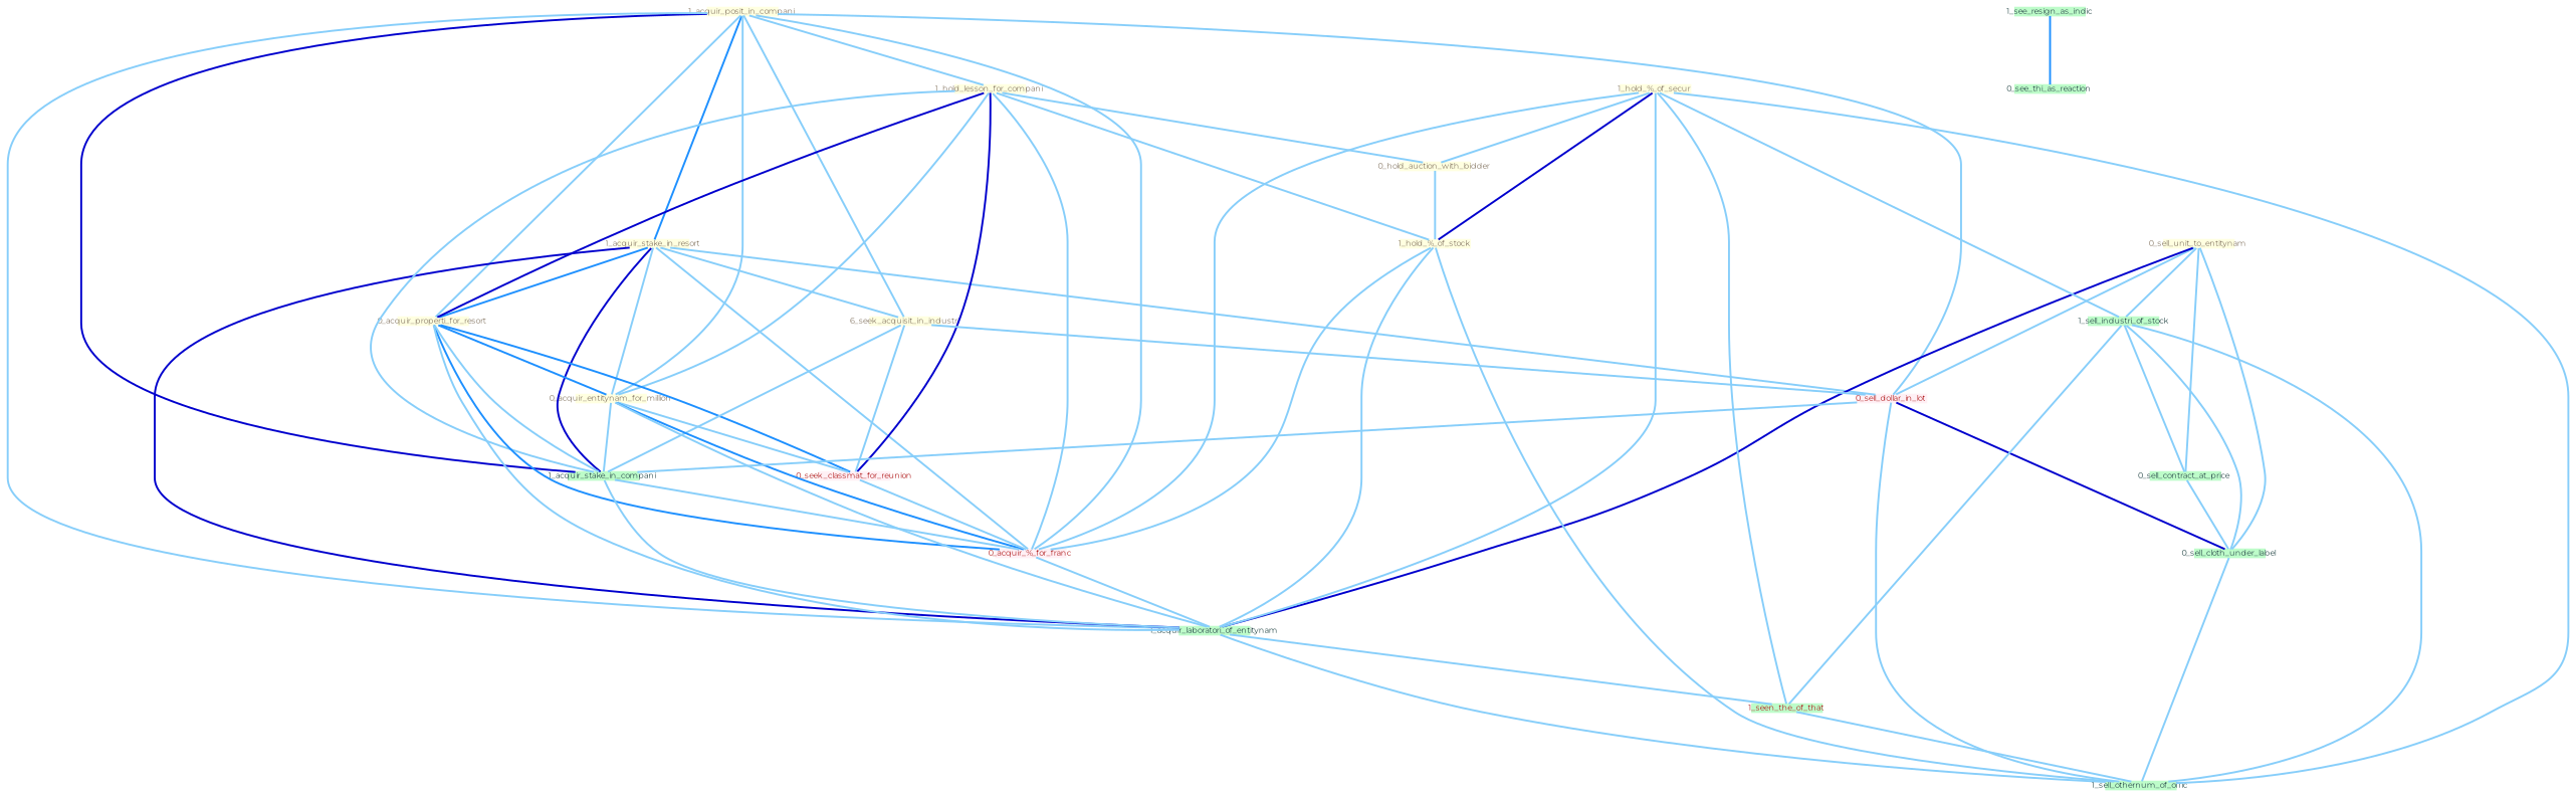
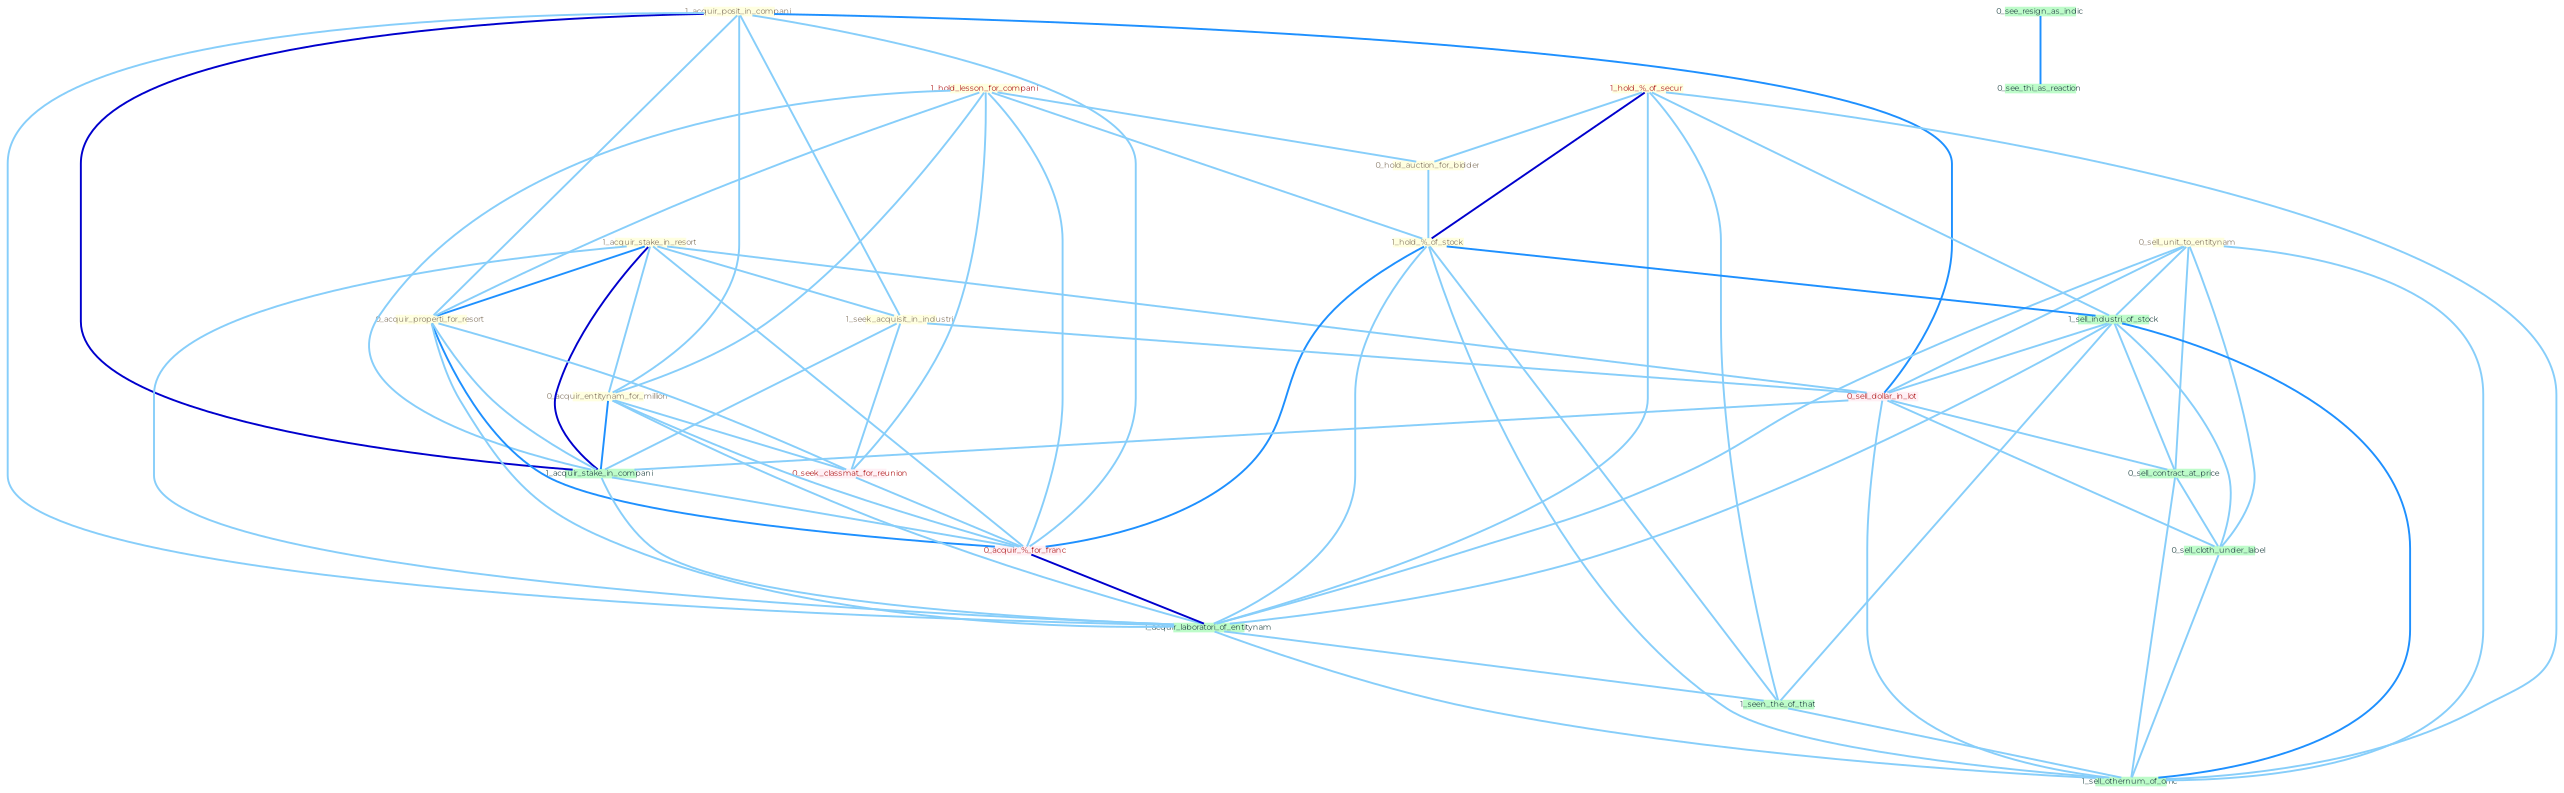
  graph {
    fontname=Montserrat
    node [color="#ffffe0" fixedsize=true fontcolor="#8b7d6b" fontname=Montserrat fontsize=4 shape=polygon style=filled]
    edge [color="#87cefa" fontname=Montserrat w=1]
    "1_acquir_posit_in_compani " [height=.06 width=.5]
    "1_acquir_stake_in_resort " [height=.06 width=.5]
-   "1_hold_lesson_for_compani " [height=.06 width=.5]
+   "1_hold_lesson_for_compani " [fontcolor="#b22222" height=.06 width=.5]
    "0_sell_unit_to_entitynam " [height=.06 width=.5]
-   "1_hold_%_of_secur " [height=.06 width=.5]
-   "0_hold_auction_with_bidder " [height=.06 width=.5]
+   "1_hold_%_of_secur " [fontcolor="#b22222" height=.06 width=.5]
+   "0_hold_auction_with_bidder " [height=.06 width=.5 label="0_hold_auction_for_bidder"]
    "0_acquir_properti_for_resort " [height=.06 width=.5]
    "1_hold_%_of_stock " [height=.06 width=.5]
-   "1_seek_acquisit_in_industri " [height=.06 width=.5 label="6_seek_acquisit_in_industri"]
+   "1_seek_acquisit_in_industri " [height=.06 width=.5]
    "0_acquir_entitynam_for_million " [height=.06 width=.5]
    "0_seek_classmat_for_reunion " [color="#fff0f5" fontcolor="#b22222" height=.06 width=.5]
    "0_sell_dollar_in_lot " [color="#fff0f5" fontcolor="#b22222" height=.06 width=.5]
    "0_acquir_%_for_franc " [color="#fff0f5" fontcolor="#b22222" height=.06 width=.5]
    "1_acquir_stake_in_compani " [color="#BDFCC9" fontcolor="#2f4f4f" height=.06 width=.5]
    "1_acquir_laboratori_of_entitynam " [color="#BDFCC9" fontcolor="#2f4f4f" height=.06 width=.5]
    n16 [color="#BDFCC9" fontcolor="#2f4f4f" height=.06 label="1_sell_industri_of_stock" width=.5]
    "0_sell_contract_at_price " [color="#BDFCC9" fontcolor="#2f4f4f" height=.06 width=.5]
    "0_sell_cloth_under_label " [color="#BDFCC9" fontcolor="#2f4f4f" height=.06 width=.5]
    "1_sell_othernum_of_offic " [color="#BDFCC9" fontcolor="#2f4f4f" height=.06 width=.5]
-   "1_seen_the_of_that " [color="#BDFCC9" fontcolor="#b22222" height=.06 width=.5]
-   "0_see_resign_as_indic " [color="#BDFCC9" fontcolor="#2f4f4f" height=.06 width=.5 label="1_see_resign_as_indic"]
+   "1_seen_the_of_that " [color="#BDFCC9" fontcolor="#2f4f4f" height=.06 width=.5]
+   "0_see_resign_as_indic " [color="#BDFCC9" fontcolor="#2f4f4f" height=.06 width=.5]
    "0_see_thi_as_reaction " [color="#BDFCC9" fontcolor="#2f4f4f" height=.06 width=.5]
    subgraph sub_1 {
      "1_acquir_posit_in_compani "
      "1_acquir_stake_in_resort "
      "1_hold_lesson_for_compani "
      "0_sell_unit_to_entitynam "
      "1_hold_%_of_secur "
      "0_hold_auction_with_bidder "
      "0_acquir_properti_for_resort "
      "1_hold_%_of_stock "
      "1_seek_acquisit_in_industri "
      "0_acquir_entitynam_for_million "
    }
    subgraph sub_2 {
      "0_seek_classmat_for_reunion "
      "0_sell_dollar_in_lot "
      "0_acquir_%_for_franc "
    }
-   "1_acquir_posit_in_compani " -- "1_acquir_stake_in_resort " [color="#1e90ff" w=2]
-   "1_acquir_posit_in_compani " -- "1_hold_lesson_for_compani "
    "1_acquir_posit_in_compani " -- "0_acquir_properti_for_resort "
    "1_acquir_posit_in_compani " -- "1_seek_acquisit_in_industri "
    "1_acquir_posit_in_compani " -- "0_acquir_entitynam_for_million "
-   "1_acquir_posit_in_compani " -- "0_sell_dollar_in_lot "
+   "1_acquir_posit_in_compani " -- "0_sell_dollar_in_lot " [color="#1e90ff"]
    "1_acquir_posit_in_compani " -- "0_acquir_%_for_franc "
    "1_acquir_posit_in_compani " -- "1_acquir_stake_in_compani " [color="#0000cd" w=3]
    "1_acquir_posit_in_compani " -- "1_acquir_laboratori_of_entitynam "
    "1_acquir_stake_in_resort " -- "0_acquir_properti_for_resort " [color="#1e90ff" w=2]
    "1_acquir_stake_in_resort " -- "1_seek_acquisit_in_industri "
    "1_acquir_stake_in_resort " -- "0_acquir_entitynam_for_million "
    "1_acquir_stake_in_resort " -- "0_sell_dollar_in_lot "
    "1_acquir_stake_in_resort " -- "0_acquir_%_for_franc "
    "1_acquir_stake_in_resort " -- "1_acquir_stake_in_compani " [color="#0000cd" w=3]
-   "1_acquir_stake_in_resort " -- "1_acquir_laboratori_of_entitynam " [color="#0000cd"]
+   "1_acquir_stake_in_resort " -- "1_acquir_laboratori_of_entitynam "
    "1_hold_lesson_for_compani " -- "0_hold_auction_with_bidder "
-   "1_hold_lesson_for_compani " -- "0_acquir_properti_for_resort " [color="#0000cd"]
+   "1_hold_lesson_for_compani " -- "0_acquir_properti_for_resort "
    "1_hold_lesson_for_compani " -- "1_hold_%_of_stock "
    "1_hold_lesson_for_compani " -- "0_acquir_entitynam_for_million "
-   "1_hold_lesson_for_compani " -- "0_seek_classmat_for_reunion " [color="#0000cd"]
+   "1_hold_lesson_for_compani " -- "0_seek_classmat_for_reunion "
    "1_hold_lesson_for_compani " -- "0_acquir_%_for_franc "
    "1_hold_lesson_for_compani " -- "1_acquir_stake_in_compani "
    "0_sell_unit_to_entitynam " -- "0_sell_dollar_in_lot "
-   "0_sell_unit_to_entitynam " -- "1_acquir_laboratori_of_entitynam " [color="#0000cd"]
+   "0_sell_unit_to_entitynam " -- "1_acquir_laboratori_of_entitynam "
    "0_sell_unit_to_entitynam " -- n16
    "0_sell_unit_to_entitynam " -- "0_sell_contract_at_price "
    "0_sell_unit_to_entitynam " -- "0_sell_cloth_under_label "
+   "0_sell_unit_to_entitynam " -- "1_sell_othernum_of_offic "
    "1_hold_%_of_secur " -- "0_hold_auction_with_bidder "
    "1_hold_%_of_secur " -- "1_hold_%_of_stock " [color="#0000cd" w=3]
-   "1_hold_%_of_secur " -- "0_acquir_%_for_franc "
    "1_hold_%_of_secur " -- "1_acquir_laboratori_of_entitynam "
    "1_hold_%_of_secur " -- n16
    "1_hold_%_of_secur " -- "1_sell_othernum_of_offic "
    "1_hold_%_of_secur " -- "1_seen_the_of_that "
    "0_hold_auction_with_bidder " -- "1_hold_%_of_stock "
-   "0_acquir_properti_for_resort " -- "0_acquir_entitynam_for_million " [color="#1e90ff" w=2]
-   "0_acquir_properti_for_resort " -- "0_seek_classmat_for_reunion " [color="#1e90ff"]
+   "0_acquir_properti_for_resort " -- "0_seek_classmat_for_reunion "
    "0_acquir_properti_for_resort " -- "0_acquir_%_for_franc " [color="#1e90ff" w=2]
    "0_acquir_properti_for_resort " -- "1_acquir_stake_in_compani "
    "0_acquir_properti_for_resort " -- "1_acquir_laboratori_of_entitynam "
-   "1_hold_%_of_stock " -- "0_acquir_%_for_franc "
+   "1_hold_%_of_stock " -- "0_acquir_%_for_franc " [color="#1e90ff"]
    "1_hold_%_of_stock " -- "1_acquir_laboratori_of_entitynam "
+   "1_hold_%_of_stock " -- n16 [color="#1e90ff" w=2]
    "1_hold_%_of_stock " -- "1_sell_othernum_of_offic "
+   "1_hold_%_of_stock " -- "1_seen_the_of_that "
    "1_seek_acquisit_in_industri " -- "0_seek_classmat_for_reunion "
    "1_seek_acquisit_in_industri " -- "0_sell_dollar_in_lot "
    "1_seek_acquisit_in_industri " -- "1_acquir_stake_in_compani "
    "0_acquir_entitynam_for_million " -- "0_seek_classmat_for_reunion "
-   "0_acquir_entitynam_for_million " -- "0_acquir_%_for_franc " [color="#1e90ff" w=2]
-   "0_acquir_entitynam_for_million " -- "1_acquir_stake_in_compani "
+   "0_acquir_entitynam_for_million " -- "0_acquir_%_for_franc " [w=2]
+   "0_acquir_entitynam_for_million " -- "1_acquir_stake_in_compani " [color="#1e90ff"]
    "0_acquir_entitynam_for_million " -- "1_acquir_laboratori_of_entitynam "
    "0_seek_classmat_for_reunion " -- "0_acquir_%_for_franc "
    "0_sell_dollar_in_lot " -- "1_acquir_stake_in_compani "
-   "0_sell_dollar_in_lot " -- "0_sell_cloth_under_label " [color="#0000cd"]
+   "0_sell_dollar_in_lot " -- "0_sell_contract_at_price "
+   "0_sell_dollar_in_lot " -- "0_sell_cloth_under_label "
    "0_sell_dollar_in_lot " -- "1_sell_othernum_of_offic "
-   "0_acquir_%_for_franc " -- "1_acquir_laboratori_of_entitynam "
+   "0_acquir_%_for_franc " -- "1_acquir_laboratori_of_entitynam " [color="#0000cd"]
    "1_acquir_stake_in_compani " -- "0_acquir_%_for_franc "
    "1_acquir_stake_in_compani " -- "1_acquir_laboratori_of_entitynam "
    "1_acquir_laboratori_of_entitynam " -- "1_sell_othernum_of_offic "
    "1_acquir_laboratori_of_entitynam " -- "1_seen_the_of_that "
+   n16 -- "0_sell_dollar_in_lot "
+   n16 -- "1_acquir_laboratori_of_entitynam "
    n16 -- "0_sell_contract_at_price "
    n16 -- "0_sell_cloth_under_label "
-   n16 -- "1_sell_othernum_of_offic " [w=2]
+   n16 -- "1_sell_othernum_of_offic " [color="#1e90ff" w=2]
    n16 -- "1_seen_the_of_that "
    "0_sell_contract_at_price " -- "0_sell_cloth_under_label "
+   "0_sell_contract_at_price " -- "1_sell_othernum_of_offic "
    "0_sell_cloth_under_label " -- "1_sell_othernum_of_offic "
    "1_seen_the_of_that " -- "1_sell_othernum_of_offic "
    "0_see_resign_as_indic " -- "0_see_thi_as_reaction " [color="#1e90ff" w=2]
  }
